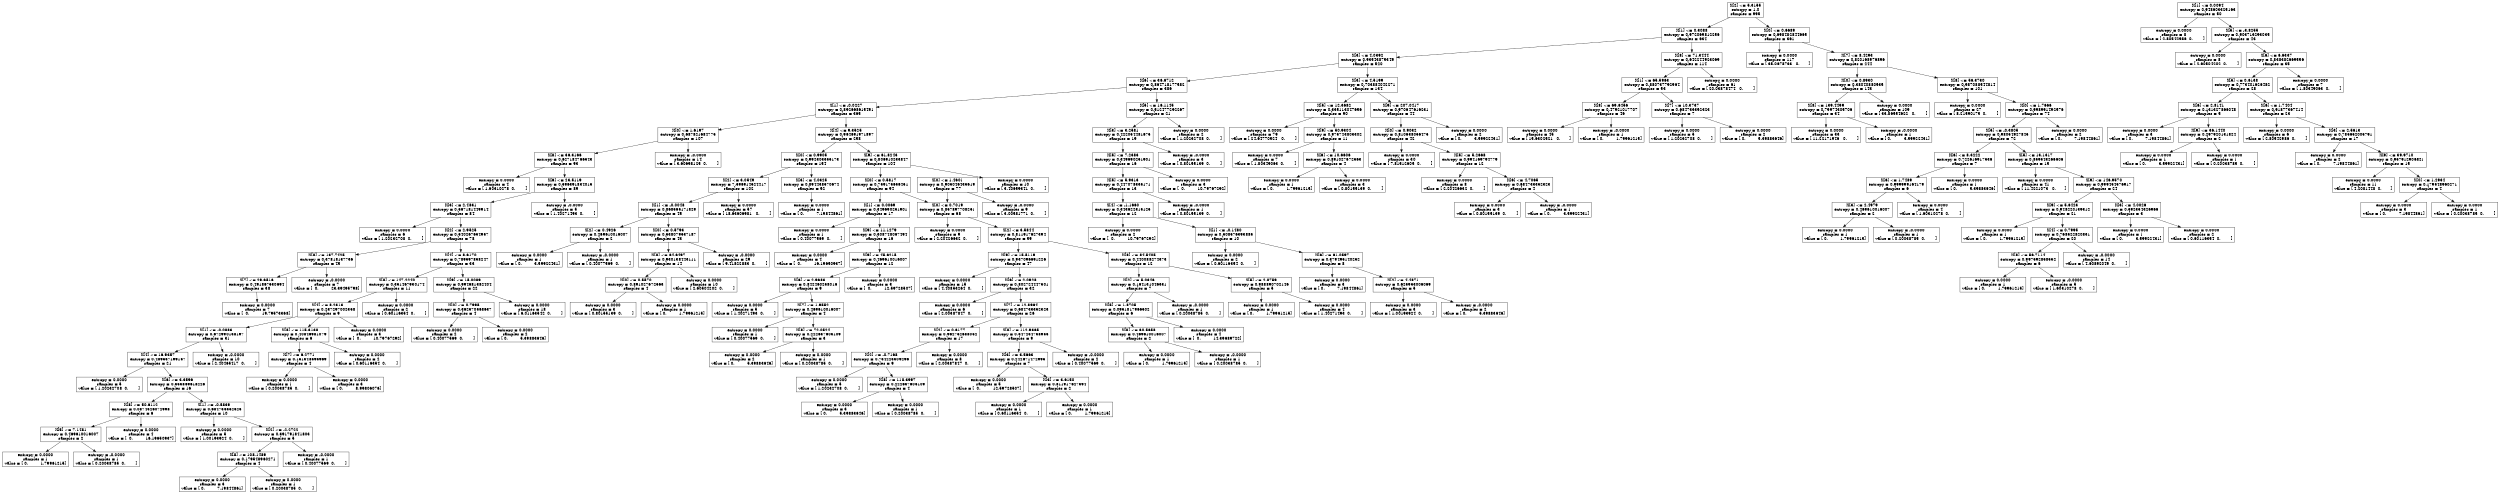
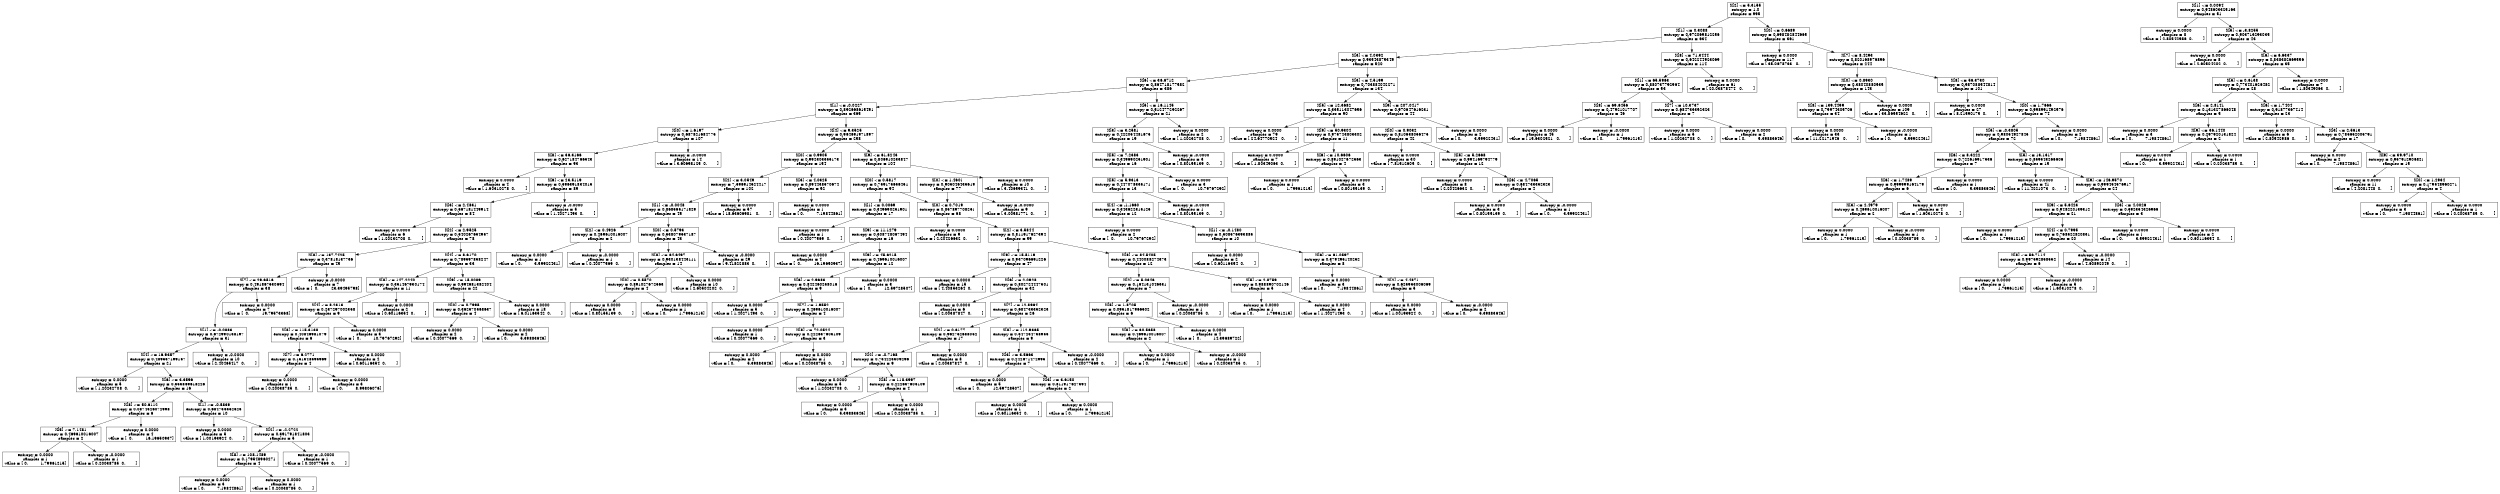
  digraph {
    node [shape=box]
    n1 [label="X[2] <= 5.3155\nentropy = 1.0\nsamples = 995"]
    n2 [label="X[1] <= 0.3088\nentropy = 0.972069812256\nsamples = 634"]
    n3 [label="X[0] <= 0.6689\nentropy = 0.698482844665\nsamples = 361"]
    n4 [label="X[3] <= 4.0392\nentropy = 0.93543875349\nsamples = 520"]
    n5 [label="X[8] <= 71.3444\nentropy = 0.642244923069\nsamples = 114"]
    n6 [label="entropy = 0.0000\nsamples = 117\nvalue = [ 35.0678733   0.       ]"]
    n7 [label="X[7] <= 8.4293\nentropy = 0.820168976896\nsamples = 244"]
    n8 [label="X[6] <= 36.6712\nentropy = 0.864718177582\nsamples = 386"]
    n9 [label="X[3] <= 4.5199\nentropy = 0.703884042271\nsamples = 134"]
    n10 [label="X[1] <= 65.5963\nentropy = 0.880737792964\nsamples = 53"]
    n11 [label="entropy = 0.0000\nsamples = 61\nvalue = [ 20.03878474   0.        ]"]
    n12 [label="X[1] <= -0.0227\nentropy = 0.892668615491\nsamples = 365"]
    n13 [label="X[5] <= 16.1145\nentropy = 0.512477292267\nsamples = 21"]
    n14 [label="X[5] <= 12.3682\nentropy = 0.335113047656\nsamples = 90"]
    n15 [label="X[9] <= 207.0417\nentropy = 0.970647616231\nsamples = 44"]
    n16 [label="X[0] <= 1.6197\nentropy = 0.687821684775\nsamples = 107"]
    n17 [label="X[4] <= 9.3525\nentropy = 0.964691971897\nsamples = 258"]
    n18 [label="X[3] <= 3.2581\nentropy = 0.422054481675\nsamples = 19"]
    n19 [label="entropy = 0.0000\nsamples = 2\nvalue = [ 1.20232708  0.        ]"]
    n20 [label="X[8] <= 36.3166\nentropy = 0.627184766543\nsamples = 93"]
    n21 [label="entropy = -0.0000\nsamples = 14\nvalue = [ 3.60698125  0.        ]"]
    n22 [label="X[0] <= 0.9905\nentropy = 0.992303355173\nsamples = 154"]
    n23 [label="X[9] <= 61.8243\nentropy = 0.806910233847\nsamples = 104"]
    n24 [label="entropy = 0.0000\nsamples = 4\nvalue = [ 1.60310278  0.        ]"]
    n25 [label="X[6] <= 23.5119\nentropy = 0.596391834015\nsamples = 89"]
    n26 [label="X[3] <= 2.4831\nentropy = 0.567181449914\nsamples = 84"]
    n27 [label="entropy = -0.0000\nsamples = 5\nvalue = [ 1.40271493  0.        ]"]
    n28 [label="entropy = 0.0000\nsamples = 6\nvalue = [ 1.20232708  0.        ]"]
    n29 [label="X[2] <= 2.9525\nentropy = 0.540267654957\nsamples = 78"]
    n30 [label="X[8] <= 137.7425\nentropy = 0.37818137736\nsamples = 45"]
    n31 [label="X[4] <= 8.6170\nentropy = 0.789597858247\nsamples = 33"]
    n32 [label="X[7] <= 29.6516\nentropy = 0.491867530694\nsamples = 38"]
    n33 [label="entropy = -0.0000\nsamples = 7\nvalue = [  0.          23.39495798]"]
    n34 [label="X[8] <= 147.2240\nentropy = 0.351467930174\nsamples = 11"]
    n35 [label="X[9] <= 15.0089\nentropy = 0.994681382404\nsamples = 22"]
    n36 [label="X[1] <= -0.0883\nentropy = 0.672990138197\nsamples = 31"]
    n37 [label="entropy = 0.0000\nsamples = 7\nvalue = [  0.          19.79573368]"]
    n38 [label="X[4] <= 16.9357\nentropy = 0.489537199157\nsamples = 21"]
    n39 [label="entropy = -0.0000\nsamples = 10\nvalue = [ 2.40465417  0.        ]"]
    n40 [label="entropy = 0.0000\nsamples = 5\nvalue = [ 1.20232708  0.        ]"]
    n41 [label="X[6] <= 3.3596\nentropy = 0.353869618226\nsamples = 16"]
    n42 [label="X[8] <= 50.6112\nentropy = 0.0874326072998\nsamples = 6"]
    n43 [label="X[1] <= -0.5839\nentropy = 0.684733352323\nsamples = 10"]
    n44 [label="X[5] <= 7.1481\nentropy = 0.469610016007\nsamples = 2"]
    n45 [label="entropy = 0.0000\nsamples = 4\nvalue = [  0.          16.19650937]"]
    n46 [label="entropy = 0.0000\nsamples = 5\nvalue = [ 1.00193924  0.        ]"]
    n47 [label="X[2] <= -2.2722\nentropy = 0.391791841803\nsamples = 5"]
    n48 [label="entropy = 0.0000\nsamples = 1\nvalue = [ 0.          1.79961215]"]
    n49 [label="entropy = -0.0000\nsamples = 1\nvalue = [ 0.20038785  0.        ]"]
    n50 [label="X[8] <= 108.1489\nentropy = 0.179548960271\nsamples = 4"]
    n51 [label="entropy = -0.0000\nsamples = 1\nvalue = [ 0.40077569  0.        ]"]
    n52 [label="entropy = 0.0000\nsamples = 3\nvalue = [ 0.          7.19844861]"]
    n53 [label="entropy = 0.0000\nsamples = 1\nvalue = [ 0.20038785  0.        ]"]
    n54 [label="X[4] <= 8.2313\nentropy = 0.237297002358\nsamples = 9"]
    n55 [label="entropy = 0.0000\nsamples = 2\nvalue = [ 0.60116354  0.        ]"]
    n56 [label="X[0] <= 0.7995\nentropy = 0.362570568637\nsamples = 4"]
    n57 [label="entropy = 0.0000\nsamples = 18\nvalue = [ 6.01163542  0.        ]"]
    n58 [label="X[8] <= 115.3138\nentropy = 0.40846981079\nsamples = 6"]
    n59 [label="entropy = 0.0000\nsamples = 3\nvalue = [  0.          10.79767292]"]
    n60 [label="X[7] <= 6.2771\nentropy = 0.151348595969\nsamples = 4"]
    n61 [label="entropy = 0.0000\nsamples = 2\nvalue = [ 0.60116354  0.        ]"]
    n62 [label="entropy = 0.0000\nsamples = 1\nvalue = [ 0.20038785  0.        ]"]
    n63 [label="entropy = 0.0000\nsamples = 3\nvalue = [ 0.          8.99806076]"]
    n64 [label="entropy = 0.0000\nsamples = 2\nvalue = [ 0.40077569  0.        ]"]
    n65 [label="entropy = 0.0000\nsamples = 2\nvalue = [ 0.          5.39883646]"]
    n66 [label="X[2] <= 3.0549\nentropy = 7.596914524417\nsamples = 102"]
    n67 [label="X[3] <= 4.0325\nentropy = 0.894438570674\nsamples = 52"]
    n68 [label="X[0] <= 0.5817\nentropy = 0.759175656451\nsamples = 94"]
    n69 [label="entropy = 0.0000\nsamples = 10\nvalue = [ 3.40659341  0.        ]"]
    n70 [label="X[1] <= -0.0048\nentropy = 0.868565171829\nsamples = 45"]
    n71 [label="entropy = 0.0000\nsamples = 57\nvalue = [ 18.63606981   0.        ]"]
    n72 [label="entropy = 0.0000\nsamples = 1\nvalue = [ 0.          7.19844861]"]
    n73 [label="X[2] <= 0.4926\nentropy = 0.469610016007\nsamples = 2"]
    n74 [label="X[0] <= 0.5793\nentropy = 0.538079537187\nsamples = 43"]
    n75 [label="entropy = 0.0000\nsamples = 1\nvalue = [ 0.          3.59922431]"]
    n76 [label="entropy = -0.0000\nsamples = 1\nvalue = [ 0.40077569  0.        ]"]
    n77 [label="X[8] <= 64.6497\nentropy = 0.930138443111\nsamples = 14"]
    n78 [label="entropy = -0.0000\nsamples = 29\nvalue = [ 9.41822883  0.        ]"]
    n79 [label="X[0] <= 0.5570\nentropy = 0.891027672563\nsamples = 4"]
    n80 [label="entropy = 0.0000\nsamples = 10\nvalue = [ 2.60504202  0.        ]"]
    n81 [label="entropy = 0.0000\nsamples = 3\nvalue = [ 0.80155139  0.        ]"]
    n82 [label="entropy = 0.0000\nsamples = 1\nvalue = [ 0.          1.79961215]"]
-   n83 [label="X[1] <= 0.0094\nentropy = 0.948603325163\nsamples = 50"]
+   n83 [label="X[1] <= 0.0094\nentropy = 0.948603325163\nsamples = 51"]
    n84 [label="entropy = 0.0000\nsamples = 8\nvalue = [ 2.80542986  0.        ]"]
    n85 [label="X[5] <= -3.8255\nentropy = 0.903713293035\nsamples = 43"]
    n86 [label="entropy = 0.0000\nsamples = 8\nvalue = [ 2.60504202  0.        ]"]
    n87 [label="X[6] <= 6.6337\nentropy = 0.838382669556\nsamples = 35"]
    n88 [label="X[5] <= 0.6138\nentropy = 0.773401626482\nsamples = 28"]
    n89 [label="entropy = 0.0000\nsamples = 7\nvalue = [ 1.80349063  0.        ]"]
    n90 [label="X[6] <= 2.8141\nentropy = 0.131327866048\nsamples = 5"]
    n91 [label="X[6] <= 1.7404\nentropy = 0.91877367414\nsamples = 23"]
    n92 [label="entropy = 0.0000\nsamples = 3\nvalue = [ 0.          7.19844861]"]
    n93 [label="X[9] <= 36.1440\nentropy = 0.297920131824\nsamples = 2"]
    n94 [label="entropy = 0.0000\nsamples = 6\nvalue = [ 2.80542986  0.        ]"]
    n95 [label="X[3] <= 2.5613\nentropy = 0.785652005791\nsamples = 17"]
    n96 [label="entropy = 0.0000\nsamples = 1\nvalue = [ 0.          3.59922431]"]
    n97 [label="entropy = 0.0000\nsamples = 1\nvalue = [ 0.20038785  0.        ]"]
    n98 [label="entropy = 0.0000\nsamples = 2\nvalue = [ 0.          7.19844861]"]
    n99 [label="X[9] <= 39.9710\nentropy = 0.957912906821\nsamples = 15"]
    n100 [label="entropy = 0.0000\nsamples = 11\nvalue = [ 4.2081448  0.       ]"]
    n101 [label="X[0] <= 1.2934\nentropy = 0.179548960271\nsamples = 4"]
    n102 [label="entropy = 0.0000\nsamples = 3\nvalue = [ 0.          7.19844861]"]
    n103 [label="entropy = 0.0000\nsamples = 1\nvalue = [ 0.20038785  0.        ]"]
    n104 [label="X[1] <= 0.0069\nentropy = 0.349690251901\nsamples = 17"]
    n105 [label="X[0] <= 0.7019\nentropy = 0.857897708251\nsamples = 68"]
    n106 [label="entropy = 0.0000\nsamples = 1\nvalue = [ 0.40077569  0.        ]"]
    n107 [label="X[9] <= 11.1279\nentropy = 0.308748067494\nsamples = 16"]
    n108 [label="X[0] <= 1.4601\nentropy = 0.905046435619\nsamples = 77"]
    n109 [label="entropy = -0.0000\nsamples = 9\nvalue = [ 3.00581771  0.        ]"]
    n110 [label="entropy = 0.0000\nsamples = 4\nvalue = [  0.          16.19650937]"]
    n111 [label="X[9] <= 45.6215\nentropy = 0.469610016007\nsamples = 12"]
    n112 [label="X[6] <= 2.9683\nentropy = 0.842460258016\nsamples = 9"]
    n113 [label="entropy = 0.0000\nsamples = 3\nvalue = [  0.          12.59728507]"]
    n114 [label="entropy = 0.0000\nsamples = 5\nvalue = [ 1.40271493  0.        ]"]
    n115 [label="X[7] <= 1.9552\nentropy = 0.469610016007\nsamples = 4"]
    n116 [label="entropy = 0.0000\nsamples = 1\nvalue = [ 0.40077569  0.        ]"]
    n117 [label="X[8] <= 72.0524\nentropy = 0.222637603109\nsamples = 3"]
    n118 [label="entropy = 0.0000\nsamples = 2\nvalue = [ 0.          5.39883646]"]
    n119 [label="entropy = 0.0000\nsamples = 1\nvalue = [ 0.20038785  0.        ]"]
    n120 [label="entropy = 0.0000\nsamples = 9\nvalue = [ 2.20426632  0.        ]"]
    n121 [label="X[2] <= 3.5844\nentropy = 0.811917627394\nsamples = 59"]
    n122 [label="X[9] <= 15.5119\nentropy = 0.937096691226\nsamples = 47"]
    n123 [label="X[8] <= 84.5405\nentropy = 0.440088274373\nsamples = 12"]
    n124 [label="entropy = 0.0000\nsamples = 15\nvalue = [ 4.40853264  0.        ]"]
    n125 [label="X[6] <= 2.0928\nentropy = 0.802724447501\nsamples = 32"]
    n126 [label="X[2] <= 5.0346\nentropy = 0.164131046331\nsamples = 7"]
    n127 [label="X[5] <= 2.8759\nentropy = 0.988890702146\nsamples = 5"]
    n128 [label="entropy = 0.0000\nsamples = 6\nvalue = [ 2.00387847  0.        ]"]
    n129 [label="X[7] <= 12.8964\nentropy = 0.684733352323\nsamples = 26"]
    n130 [label="X[2] <= 0.6177\nentropy = 0.962752688052\nsamples = 17"]
    n131 [label="X[8] <= 112.9365\nentropy = 0.347234738953\nsamples = 9"]
    n132 [label="X[2] <= -0.7168\nentropy = 0.734223309296\nsamples = 9"]
    n133 [label="entropy = 0.0000\nsamples = 8\nvalue = [ 2.00387847  0.        ]"]
    n134 [label="X[3] <= 3.5663\nentropy = 0.242671472995\nsamples = 7"]
    n135 [label="entropy = -0.0000\nsamples = 2\nvalue = [ 0.40077569  0.        ]"]
    n136 [label="entropy = 0.0000\nsamples = 5\nvalue = [ 1.20232708  0.        ]"]
    n137 [label="X[8] <= 118.3997\nentropy = 0.222637603109\nsamples = 4"]
    n138 [label="entropy = 0.0000\nsamples = 3\nvalue = [ 0.          5.39883646]"]
    n139 [label="entropy = 0.0000\nsamples = 1\nvalue = [ 0.20038785  0.        ]"]
    n140 [label="entropy = 0.0000\nsamples = 5\nvalue = [  0.          12.59728507]"]
    n141 [label="X[3] <= 3.6150\nentropy = 0.811917627394\nsamples = 2"]
    n142 [label="entropy = 0.0000\nsamples = 1\nvalue = [ 0.60116354  0.        ]"]
    n143 [label="entropy = 0.0000\nsamples = 1\nvalue = [ 0.          1.79961215]"]
    n144 [label="X[5] <= 1.8705\nentropy = 0.0951817966502\nsamples = 6"]
    n145 [label="entropy = -0.0000\nsamples = 1\nvalue = [ 0.20038785  0.        ]"]
    n146 [label="entropy = 0.0000\nsamples = 1\nvalue = [ 0.          1.79961215]"]
    n147 [label="entropy = 0.0000\nsamples = 4\nvalue = [ 1.40271493  0.        ]"]
    n148 [label="X[8] <= 60.5658\nentropy = 0.469610016007\nsamples = 2"]
    n149 [label="entropy = 0.0000\nsamples = 4\nvalue = [  0.          14.39689722]"]
    n150 [label="entropy = 0.0000\nsamples = 1\nvalue = [ 0.          1.79961215]"]
    n151 [label="entropy = -0.0000\nsamples = 1\nvalue = [ 0.20038785  0.        ]"]
    n152 [label="X[5] <= 7.2383\nentropy = 0.349690251901\nsamples = 16"]
    n153 [label="entropy = -0.0000\nsamples = 3\nvalue = [ 0.80155139  0.        ]"]
    n154 [label="X[5] <= 5.9313\nentropy = 0.447078335171\nsamples = 13"]
    n155 [label="entropy = 0.0000\nsamples = 3\nvalue = [  0.          10.79767292]"]
    n156 [label="X[4] <= -1.1660\nentropy = 0.343622315125\nsamples = 12"]
    n157 [label="entropy = -0.0000\nsamples = 1\nvalue = [ 0.80155139  0.        ]"]
    n158 [label="entropy = 0.0000\nsamples = 2\nvalue = [  0.          10.79767292]"]
    n159 [label="X[1] <= -0.1480\nentropy = 0.508576393885\nsamples = 10"]
    n160 [label="entropy = 0.0000\nsamples = 2\nvalue = [ 0.60116354  0.        ]"]
    n161 [label="X[6] <= 61.0597\nentropy = 0.379495140252\nsamples = 8"]
    n162 [label="entropy = 0.0000\nsamples = 3\nvalue = [ 0.          7.19844861]"]
    n163 [label="X[2] <= 4.4871\nentropy = 0.625953006069\nsamples = 5"]
    n164 [label="entropy = 0.0000\nsamples = 3\nvalue = [ 1.00193924  0.        ]"]
    n165 [label="entropy = -0.0000\nsamples = 2\nvalue = [ 0.          5.39883646]"]
    n166 [label="entropy = 0.0000\nsamples = 79\nvalue = [ 24.64770524   0.        ]"]
    n167 [label="X[9] <= 50.9304\nentropy = 0.975743803302\nsamples = 11"]
    n168 [label="X[0] <= 0.9032\nentropy = 0.810638056475\nsamples = 42"]
    n169 [label="entropy = 0.0000\nsamples = 2\nvalue = [ 0.          3.59922431]"]
    n170 [label="entropy = 0.0000\nsamples = 7\nvalue = [ 1.80349063  0.        ]"]
    n171 [label="X[6] <= 10.6606\nentropy = 0.891027672563\nsamples = 4"]
    n172 [label="entropy = 0.0000\nsamples = 1\nvalue = [ 0.          1.79961215]"]
    n173 [label="entropy = 0.0000\nsamples = 3\nvalue = [ 0.80155139  0.        ]"]
    n174 [label="entropy = 0.0000\nsamples = 30\nvalue = [ 7.81512605  0.        ]"]
    n175 [label="X[5] <= 5.2668\nentropy = 0.994169794779\nsamples = 12"]
    n176 [label="entropy = 0.0000\nsamples = 8\nvalue = [ 2.20426632  0.        ]"]
    n177 [label="X[6] <= 4.7065\nentropy = 0.684733352323\nsamples = 4"]
    n178 [label="entropy = 0.0000\nsamples = 3\nvalue = [ 0.80155139  0.        ]"]
    n179 [label="entropy = -0.0000\nsamples = 1\nvalue = [ 0.          3.59922431]"]
    n180 [label="X[8] <= 69.6456\nentropy = 0.47921017707\nsamples = 46"]
    n181 [label="X[7] <= 10.3737\nentropy = 0.684733352323\nsamples = 7"]
    n182 [label="entropy = 0.0000\nsamples = 45\nvalue = [ 15.6302521   0.       ]"]
    n183 [label="entropy = -0.0000\nsamples = 1\nvalue = [ 0.          1.79961215]"]
    n184 [label="entropy = 0.0000\nsamples = 5\nvalue = [ 1.20232708  0.        ]"]
    n185 [label="entropy = 0.0000\nsamples = 2\nvalue = [ 0.          5.39883646]"]
    n186 [label="X[0] <= 0.8930\nentropy = 0.38040880535\nsamples = 143"]
    n187 [label="X[8] <= 56.3730\nentropy = 0.987088544814\nsamples = 101"]
    n188 [label="X[8] <= 139.4499\nentropy = 0.79974305706\nsamples = 34"]
    n189 [label="entropy = 0.0000\nsamples = 109\nvalue = [ 33.86554622   0.        ]"]
    n190 [label="entropy = 0.0000\nsamples = 27\nvalue = [ 8.21590175  0.        ]"]
    n191 [label="X[0] <= 1.7666\nentropy = 0.998991492576\nsamples = 74"]
    n192 [label="entropy = 0.0000\nsamples = 33\nvalue = [ 11.22171946   0.        ]"]
    n193 [label="entropy = -0.0000\nsamples = 1\nvalue = [ 0.          3.59922431]"]
    n194 [label="X[5] <= -0.3805\nentropy = 0.98054927845\nsamples = 72"]
    n195 [label="entropy = 0.0000\nsamples = 2\nvalue = [ 0.          7.19844861]"]
    n196 [label="X[6] <= 8.3222\nentropy = 0.722616917536\nsamples = 7"]
    n197 [label="X[5] <= 13.1317\nentropy = 0.859543266606\nsamples = 15"]
    n198 [label="X[6] <= 1.7489\nentropy = 0.999999164179\nsamples = 6"]
    n199 [label="entropy = 0.0000\nsamples = 1\nvalue = [ 0.          5.39883646]"]
    n200 [label="entropy = 0.0000\nsamples = 41\nvalue = [ 11.4221073   0.       ]"]
    n201 [label="X[9] <= 146.9570\nentropy = 0.999454576917\nsamples = 24"]
    n202 [label="X[3] <= 2.4979\nentropy = 0.469610016007\nsamples = 2"]
    n203 [label="entropy = 0.0000\nsamples = 4\nvalue = [ 1.60310278  0.        ]"]
    n204 [label="entropy = 0.0000\nsamples = 1\nvalue = [ 0.          1.79961215]"]
    n205 [label="entropy = -0.0000\nsamples = 1\nvalue = [ 0.20038785  0.        ]"]
    n206 [label="X[9] <= 5.6423\nentropy = 0.948220139312\nsamples = 21"]
    n207 [label="X[3] <= 4.0026\nentropy = 0.592354326966\nsamples = 3"]
    n208 [label="entropy = 0.0000\nsamples = 1\nvalue = [ 0.          1.79961215]"]
    n209 [label="X[4] <= 0.7995\nentropy = 0.768522820831\nsamples = 20"]
    n210 [label="entropy = 0.0000\nsamples = 1\nvalue = [ 0.          3.59922431]"]
    n211 [label="entropy = 0.0000\nsamples = 2\nvalue = [ 0.60116354  0.        ]"]
    n212 [label="X[8] <= 56.7114\nentropy = 0.997592858552\nsamples = 6"]
    n213 [label="entropy = -0.0000\nsamples = 14\nvalue = [ 4.60892049  0.        ]"]
    n214 [label="entropy = 0.0000\nsamples = 1\nvalue = [ 0.          1.79961215]"]
    n215 [label="entropy = -0.0000\nsamples = 5\nvalue = [ 1.60310278  0.        ]"]
    n1 -> n2
    n1 -> n3
    n2 -> n4
    n2 -> n5
    n3 -> n6
    n3 -> n7
    n4 -> n8
    n4 -> n9
    n5 -> n10
    n5 -> n11
    n7 -> n186
    n7 -> n187
    n8 -> n12
    n8 -> n13
    n9 -> n14
    n9 -> n15
    n10 -> n180
    n10 -> n181
    n12 -> n16
    n12 -> n17
    n13 -> n18
    n13 -> n19
    n14 -> n166
    n14 -> n167
-   n15 -> n168
    n15 -> n169
    n16 -> n20
    n16 -> n21
    n17 -> n22
    n17 -> n23
    n18 -> n152
    n18 -> n153
    n20 -> n24
    n20 -> n25
    n22 -> n66
    n22 -> n67
    n23 -> n68
    n23 -> n69
    n25 -> n26
    n25 -> n27
    n26 -> n28
    n26 -> n29
    n29 -> n30
    n29 -> n31
    n30 -> n32
    n30 -> n33
    n31 -> n34
    n31 -> n35
-   n54 -> n36
+   n32 -> n36
    n32 -> n37
    n34 -> n54
    n34 -> n55
    n35 -> n56
    n35 -> n57
    n36 -> n38
    n36 -> n39
    n38 -> n40
    n38 -> n41
    n41 -> n42
    n41 -> n43
    n42 -> n44
    n42 -> n45
    n43 -> n46
    n43 -> n47
    n44 -> n48
    n44 -> n49
    n47 -> n50
    n47 -> n51
    n50 -> n52
    n50 -> n53
    n54 -> n58
    n54 -> n59
    n56 -> n64
    n56 -> n65
    n58 -> n60
    n58 -> n61
    n60 -> n62
    n60 -> n63
    n66 -> n70
    n66 -> n71
    n67 -> n72
    n68 -> n104
    n68 -> n105
    n70 -> n73
    n70 -> n74
    n73 -> n75
    n73 -> n76
    n74 -> n77
    n74 -> n78
    n77 -> n79
    n77 -> n80
    n79 -> n81
    n79 -> n82
    n83 -> n84
    n83 -> n85
    n85 -> n86
    n85 -> n87
    n87 -> n88
    n87 -> n89
    n88 -> n90
    n88 -> n91
    n90 -> n92
    n90 -> n93
    n91 -> n94
    n91 -> n95
    n93 -> n96
    n93 -> n97
    n95 -> n98
    n95 -> n99
    n99 -> n100
    n99 -> n101
    n101 -> n102
    n101 -> n103
    n104 -> n106
-   n104 -> n107
    n105 -> n120
    n105 -> n121
    n107 -> n110
    n107 -> n111
    n108 -> n105
    n108 -> n109
    n111 -> n112
    n111 -> n113
    n112 -> n114
    n112 -> n115
    n115 -> n116
    n115 -> n117
    n117 -> n118
    n117 -> n119
    n121 -> n122
    n121 -> n123
    n122 -> n124
    n122 -> n125
    n123 -> n126
    n123 -> n127
    n125 -> n128
    n125 -> n129
    n126 -> n144
    n126 -> n145
    n127 -> n146
    n127 -> n147
    n129 -> n130
    n129 -> n131
    n130 -> n132
    n130 -> n133
    n131 -> n134
    n131 -> n135
    n132 -> n136
    n132 -> n137
    n134 -> n140
    n134 -> n141
    n137 -> n138
    n137 -> n139
    n141 -> n142
    n141 -> n143
    n144 -> n148
    n144 -> n149
    n148 -> n150
    n148 -> n151
    n152 -> n154
    n152 -> n155
    n154 -> n156
    n154 -> n157
    n156 -> n158
    n156 -> n159
    n159 -> n160
    n159 -> n161
    n161 -> n162
    n161 -> n163
    n163 -> n164
    n163 -> n165
    n167 -> n170
    n167 -> n171
    n168 -> n174
    n168 -> n175
    n171 -> n172
    n171 -> n173
    n175 -> n176
    n175 -> n177
    n177 -> n178
    n177 -> n179
    n180 -> n182
    n180 -> n183
    n181 -> n184
    n181 -> n185
    n186 -> n188
    n186 -> n189
    n187 -> n190
    n187 -> n191
    n188 -> n192
    n188 -> n193
    n191 -> n194
    n191 -> n195
    n194 -> n196
    n194 -> n197
    n196 -> n198
    n196 -> n199
    n197 -> n200
    n197 -> n201
    n198 -> n202
    n198 -> n203
    n201 -> n206
    n201 -> n207
    n202 -> n204
    n202 -> n205
    n206 -> n208
    n206 -> n209
    n207 -> n210
    n207 -> n211
    n209 -> n212
    n209 -> n213
    n212 -> n214
    n212 -> n215
  }
